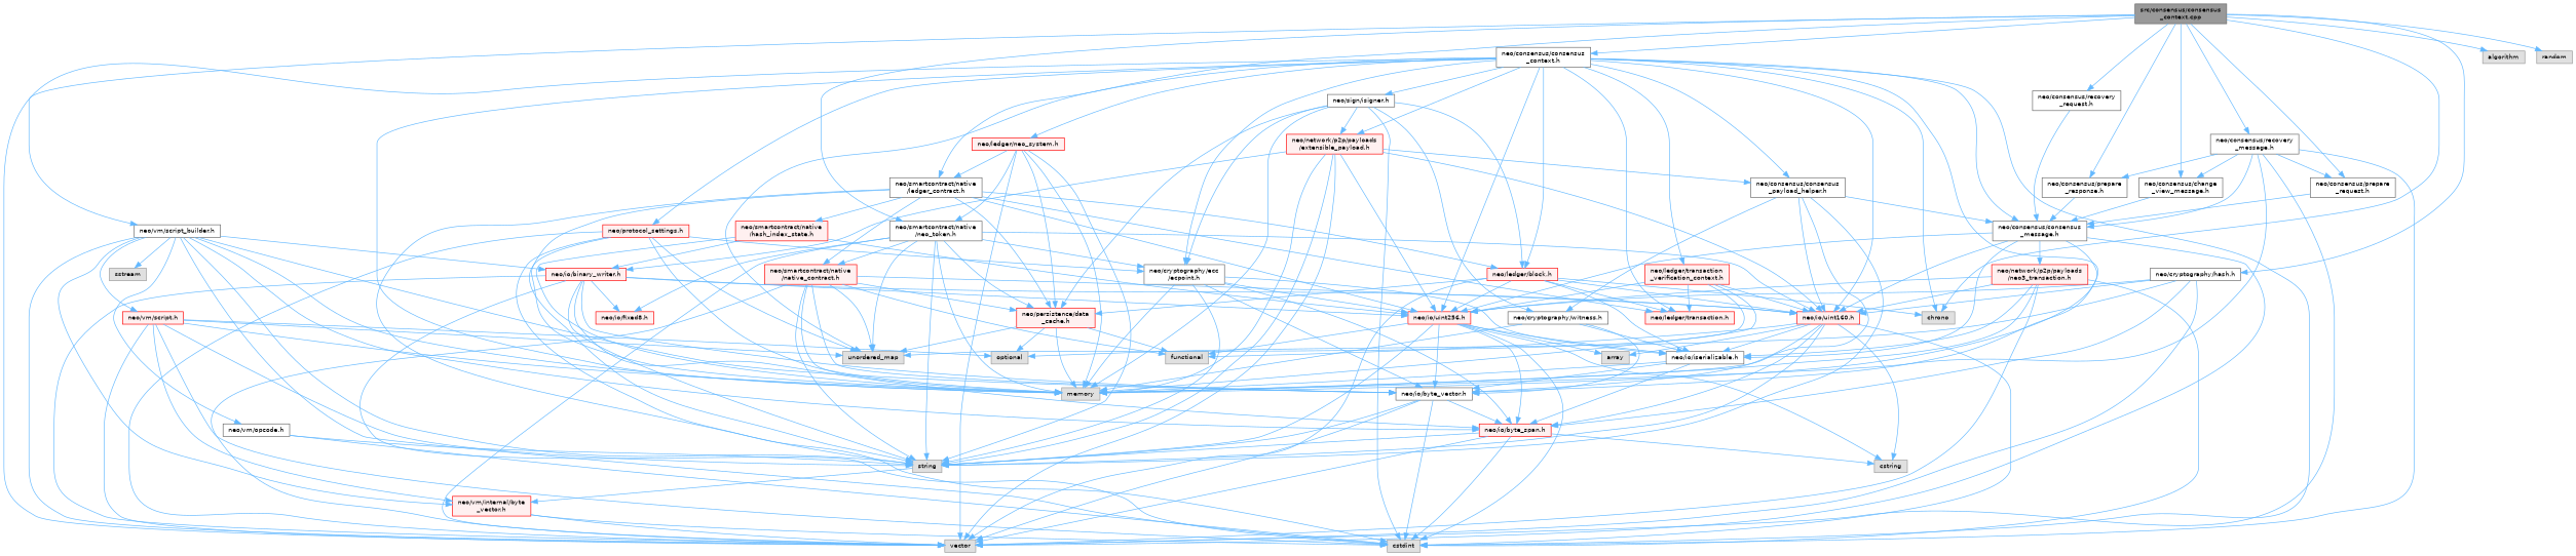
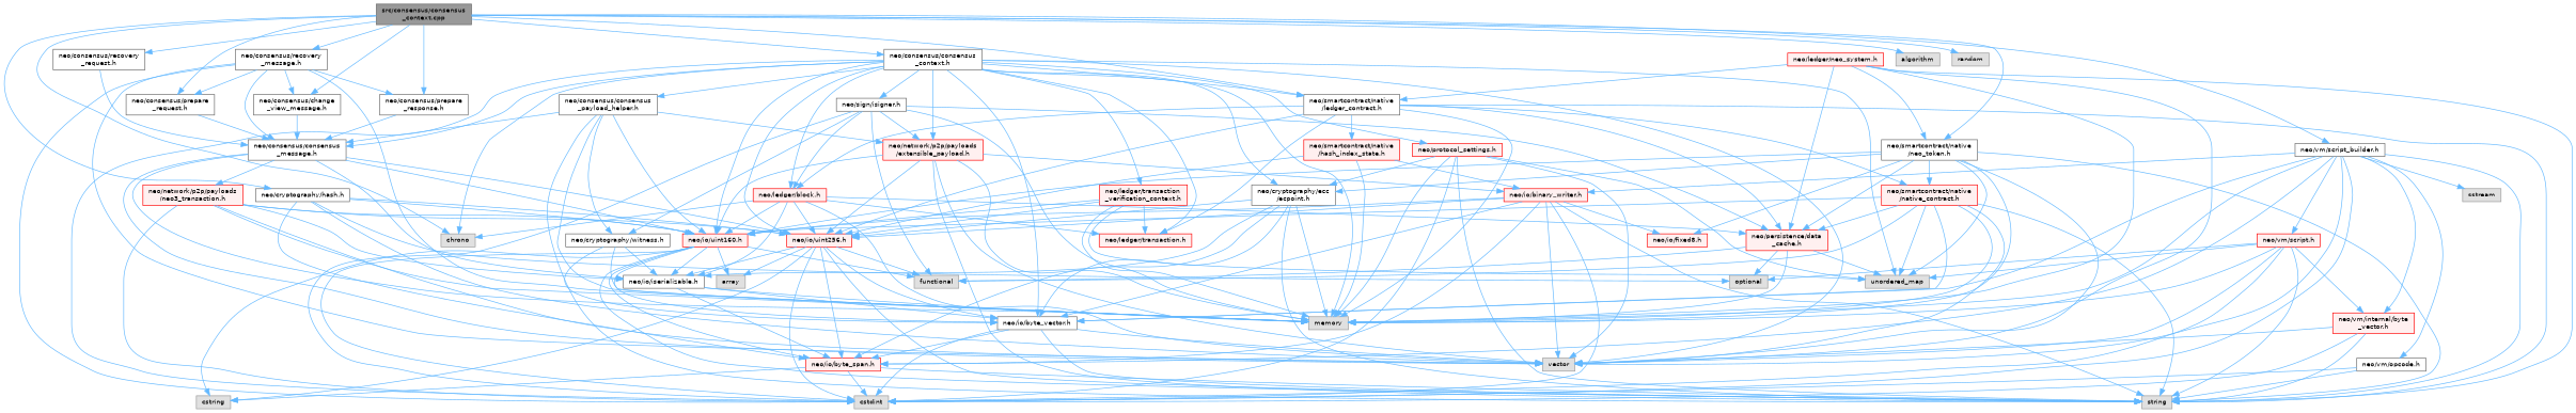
  digraph {
    node [color=grey40 fillcolor=white fontname=Helvetica fontsize=10 shape=box style=filled]
    edge [color=steelblue1 fontname=Helvetica fontsize=10 labelfontname=Helvetica labelfontsize=10 style=solid]
    n1 [color=gray40 fillcolor=grey60 fontcolor=black height=0.2 label="src/consensus/consensus\l_context.cpp" width=0.4]
    n2 [height=0.2 label="neo/consensus/change\l_view_message.h" width=0.4]
    n3 [height=0.2 label="neo/consensus/consensus\l_context.h" width=0.4]
    n4 [color=grey60 fillcolor="#E0E0E0" height=0.2 label=chrono width=0.4]
    n5 [height=0.2 label="neo/smartcontract/native\l/ledger_contract.h" width=0.4]
    n6 [height=0.2 label="neo/smartcontract/native\l/neo_token.h" width=0.4]
    n7 [height=0.2 label="neo/consensus/prepare\l_request.h" width=0.4]
    n8 [height=0.2 label="neo/consensus/prepare\l_response.h" width=0.4]
    n9 [height=0.2 label="neo/consensus/recovery\l_message.h" width=0.4]
    n10 [height=0.2 label="neo/consensus/recovery\l_request.h" width=0.4]
    n11 [height=0.2 label="neo/cryptography/hash.h" width=0.4]
    n12 [height=0.2 label="neo/vm/script_builder.h" width=0.4]
    n13 [color=grey60 fillcolor="#E0E0E0" height=0.2 label=algorithm width=0.4]
    n14 [color=grey60 fillcolor="#E0E0E0" height=0.2 label=random width=0.4]
    n15 [height=0.2 label="neo/consensus/consensus\l_message.h" width=0.4]
    n16 [color=grey60 fillcolor="#E0E0E0" height=0.2 label=vector width=0.4]
    n17 [color=grey60 fillcolor="#E0E0E0" height=0.2 label=memory width=0.4]
    n18 [color=red fillcolor="#FFF0F0" height=0.2 label="neo/io/uint160.h" width=0.4]
    n19 [color=red fillcolor="#FFF0F0" height=0.2 label="neo/io/uint256.h" width=0.4]
    n20 [height=0.2 label="neo/io/byte_vector.h" width=0.4]
    n21 [color=grey60 fillcolor="#E0E0E0" height=0.2 label=cstdint width=0.4]
    n22 [height=0.2 label="neo/consensus/consensus\l_payload_helper.h" width=0.4]
    n23 [color=red fillcolor="#FFF0F0" height=0.2 label="neo/network/p2p/payloads\l/extensible_payload.h" width=0.4]
    n24 [height=0.2 label="neo/cryptography/ecc\l/ecpoint.h" width=0.4]
    n25 [color=red fillcolor="#FFF0F0" height=0.2 label="neo/ledger/block.h" width=0.4]
    n26 [color=red fillcolor="#FFF0F0" height=0.2 label="neo/ledger/transaction.h" width=0.4]
    n27 [color=red fillcolor="#FFF0F0" height=0.2 label="neo/ledger/neo_system.h" width=0.4]
    n28 [color=grey60 fillcolor="#E0E0E0" height=0.2 label=unordered_map width=0.4]
    n29 [color=red fillcolor="#FFF0F0" height=0.2 label="neo/ledger/transaction\l_verification_context.h" width=0.4]
    n30 [color=red fillcolor="#FFF0F0" height=0.2 label="neo/protocol_settings.h" width=0.4]
    n31 [height=0.2 label="neo/sign/isigner.h" width=0.4]
    n32 [color=grey60 fillcolor="#E0E0E0" height=0.2 label=string width=0.4]
    n33 [color=red fillcolor="#FFF0F0" height=0.2 label="neo/persistence/data\l_cache.h" width=0.4]
    n34 [color=red fillcolor="#FFF0F0" height=0.2 label="neo/smartcontract/native\l/hash_index_state.h" width=0.4]
    n35 [color=red fillcolor="#FFF0F0" height=0.2 label="neo/smartcontract/native\l/native_contract.h" width=0.4]
    n36 [color=red fillcolor="#FFF0F0" height=0.2 label="neo/io/fixed8.h" width=0.4]
    n37 [color=red fillcolor="#FFF0F0" height=0.2 label="neo/io/byte_span.h" width=0.4]
    n38 [color=grey60 fillcolor="#E0E0E0" height=0.2 label=optional width=0.4]
    n39 [color=red fillcolor="#FFF0F0" height=0.2 label="neo/io/binary_writer.h" width=0.4]
    n40 [color=red fillcolor="#FFF0F0" height=0.2 label="neo/vm/internal/byte\l_vector.h" width=0.4]
    n41 [height=0.2 label="neo/vm/opcode.h" width=0.4]
    n42 [color=red fillcolor="#FFF0F0" height=0.2 label="neo/vm/script.h" width=0.4]
    n43 [color=grey60 fillcolor="#E0E0E0" height=0.2 label=sstream width=0.4]
    n44 [height=0.2 label="neo/io/iserializable.h" width=0.4]
    n45 [color=red fillcolor="#FFF0F0" height=0.2 label="neo/network/p2p/payloads\l/neo3_transaction.h" width=0.4]
    n46 [color=grey60 fillcolor="#E0E0E0" height=0.2 label=cstring width=0.4]
    n47 [color=grey60 fillcolor="#E0E0E0" height=0.2 label=array width=0.4]
    n48 [color=grey60 fillcolor="#E0E0E0" height=0.2 label=functional width=0.4]
    n49 [height=0.2 label="neo/cryptography/witness.h" width=0.4]
    n1 -> n2
    n1 -> n3
    n1 -> n4
    n1 -> n5
    n1 -> n6
    n1 -> n7
    n1 -> n8
    n1 -> n9
    n1 -> n10
    n1 -> n11
    n1 -> n12
    n1 -> n13
    n1 -> n14
    n2 -> n15
    n3 -> n4
    n3 -> n15
    n3 -> n16
    n3 -> n17
    n3 -> n18
    n3 -> n19
    n3 -> n20
    n3 -> n21
    n3 -> n22
    n3 -> n23
    n3 -> n24
    n3 -> n25
    n3 -> n26
-   n3 -> n27
+   n3 -> n5
    n3 -> n28
    n3 -> n29
    n3 -> n30
    n3 -> n31
    n5 -> n17
    n5 -> n19
    n5 -> n25
    n5 -> n26
    n5 -> n32
    n5 -> n33
    n5 -> n34
    n5 -> n35
    n6 -> n16
    n6 -> n17
    n6 -> n18
    n6 -> n24
    n6 -> n28
    n6 -> n32
    n6 -> n33
    n6 -> n35
    n6 -> n36
    n7 -> n15
    n8 -> n15
    n9 -> n2
    n9 -> n7
    n9 -> n8
    n9 -> n15
    n9 -> n16
    n9 -> n17
    n9 -> n21
    n10 -> n15
    n11 -> n16
    n11 -> n18
    n11 -> n19
    n11 -> n37
    n11 -> n38
    n12 -> n16
    n12 -> n17
    n12 -> n20
    n12 -> n21
    n12 -> n32
    n12 -> n37
    n12 -> n39
    n12 -> n40
    n12 -> n41
    n12 -> n42
    n12 -> n43
    n15 -> n16
    n15 -> n17
    n15 -> n18
    n15 -> n19
    n15 -> n44
    n15 -> n45
    n18 -> n20
    n18 -> n21
    n18 -> n32
    n18 -> n37
    n18 -> n44
    n18 -> n46
    n18 -> n47
    n18 -> n48
    n19 -> n20
    n19 -> n21
    n19 -> n32
    n19 -> n37
    n19 -> n44
    n19 -> n46
    n19 -> n47
    n19 -> n48
    n20 -> n16
    n20 -> n21
    n20 -> n32
    n20 -> n37
    n22 -> n15
    n22 -> n17
    n22 -> n18
-   n23 -> n22
+   n22 -> n23
    n22 -> n32
    n22 -> n49
    n23 -> n16
    n23 -> n17
    n23 -> n18
    n23 -> n19
    n23 -> n32
    n23 -> n39
    n24 -> n17
    n24 -> n19
    n24 -> n20
    n24 -> n32
    n24 -> n37
    n24 -> n44
    n25 -> n4
    n25 -> n16
    n25 -> n18
    n25 -> n19
    n25 -> n26
    n25 -> n33
    n25 -> n44
    n27 -> n5
    n27 -> n6
    n27 -> n16
    n27 -> n17
    n27 -> n32
    n27 -> n33
    n29 -> n17
    n29 -> n18
    n29 -> n19
    n29 -> n26
    n29 -> n28
    n30 -> n16
    n30 -> n17
    n30 -> n21
    n30 -> n24
    n30 -> n28
    n30 -> n32
    n31 -> n17
    n31 -> n21
    n31 -> n23
-   n31 -> n24
+   n31 -> n48
    n31 -> n25
    n31 -> n33
    n31 -> n49
    n33 -> n17
    n33 -> n28
    n33 -> n38
    n33 -> n48
    n34 -> n17
    n34 -> n19
    n34 -> n39
    n35 -> n16
    n35 -> n17
    n35 -> n18
    n35 -> n20
    n35 -> n28
    n35 -> n32
    n35 -> n33
    n35 -> n48
-   n37 -> n16
    n37 -> n21
    n37 -> n32
    n37 -> n46
    n39 -> n16
    n39 -> n18
    n39 -> n19
    n39 -> n20
    n39 -> n21
    n39 -> n32
    n39 -> n36
    n39 -> n37
    n40 -> n16
    n40 -> n21
-   n32 -> n40
+   n40 -> n32
    n41 -> n21
    n41 -> n32
    n42 -> n16
    n42 -> n17
    n42 -> n21
    n42 -> n28
    n42 -> n32
    n42 -> n38
    n42 -> n40
    n44 -> n17
    n44 -> n20
    n44 -> n37
    n45 -> n16
    n45 -> n17
    n45 -> n18
    n45 -> n19
    n45 -> n21
    n45 -> n44
    n49 -> n17
    n49 -> n20
    n49 -> n44
  }
